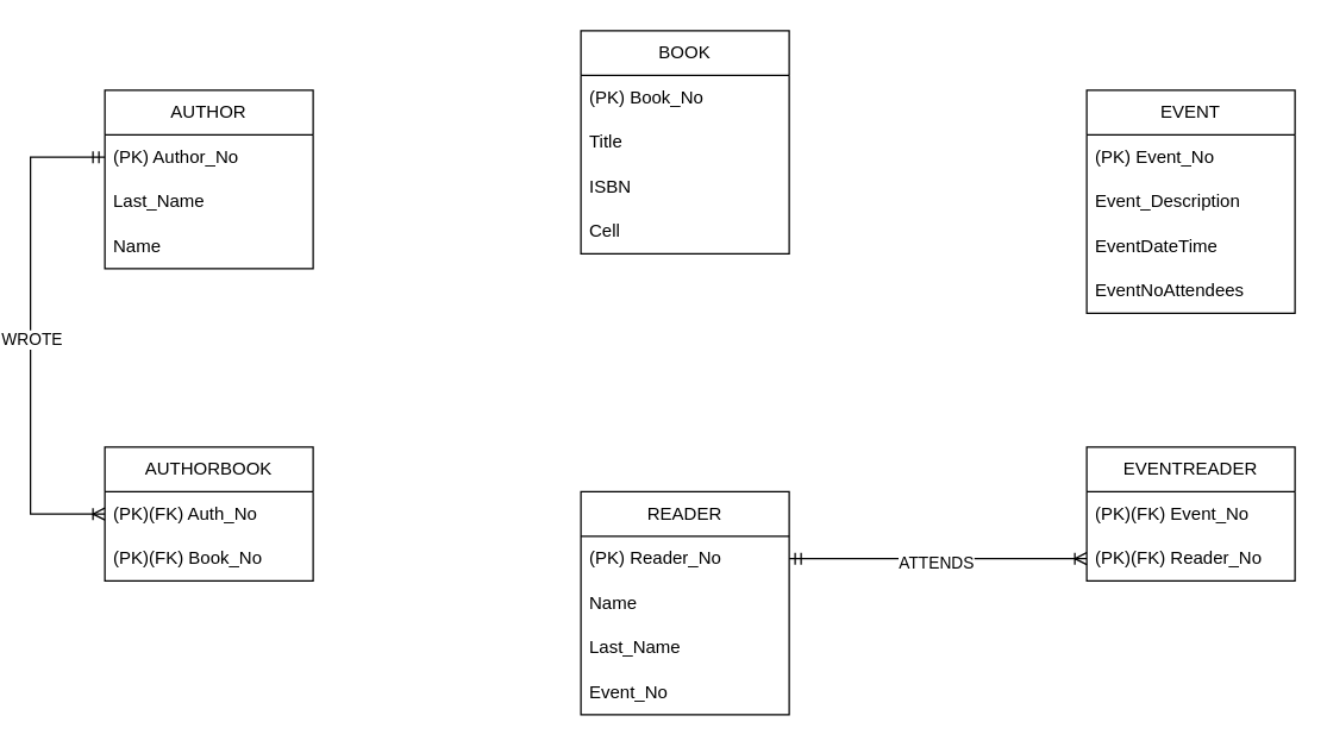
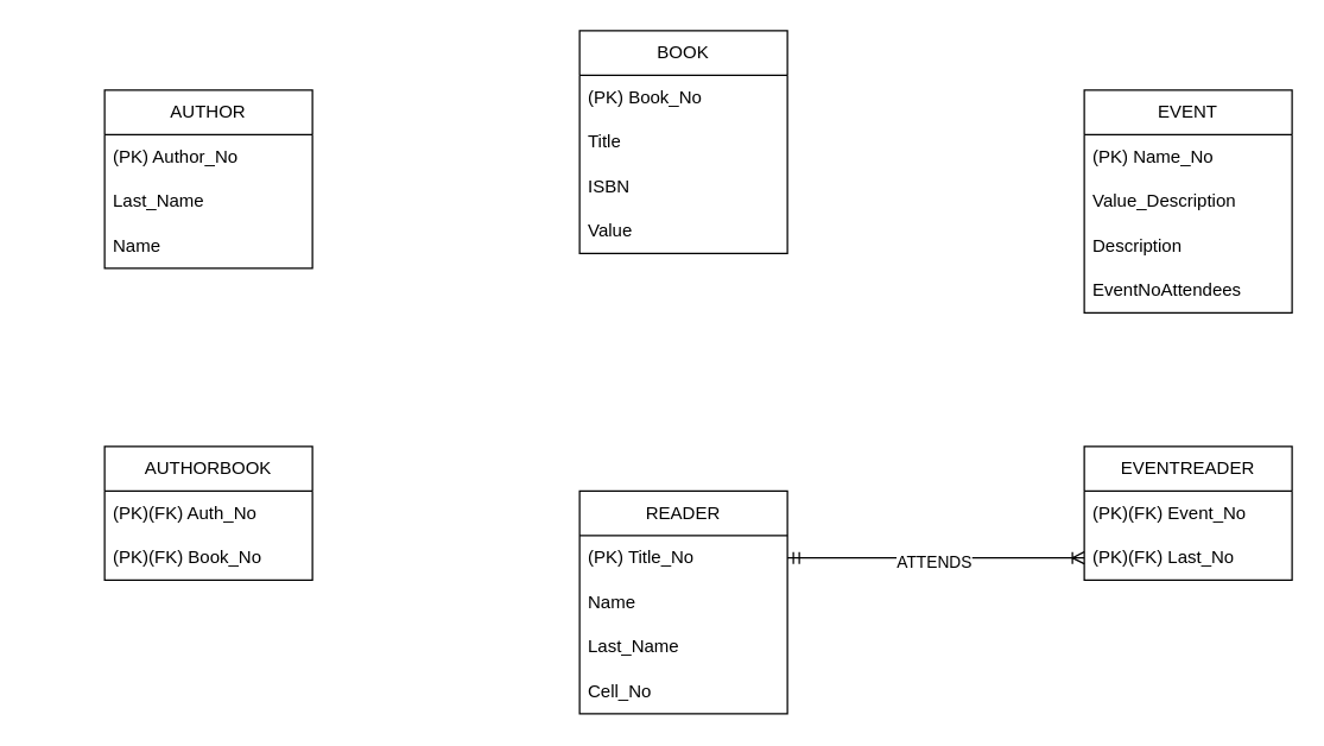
  <mxCell id="0" />
  <mxCell id="1" parent="0" />
  <mxCell id="2" value="AUTHOR" style="swimlane;fontStyle=0;childLayout=stackLayout;horizontal=1;startSize=30;horizontalStack=0;resizeParent=1;resizeParentMax=0;resizeLast=0;collapsible=1;marginBottom=0;whiteSpace=wrap;html=1;" vertex="1" parent="1"><mxGeometry x="70" y="60" width="140" height="120" as="geometry" /></mxCell>
  <mxCell id="3" value="(PK) Author_No" style="text;strokeColor=none;fillColor=none;align=left;verticalAlign=middle;spacingLeft=4;spacingRight=4;overflow=hidden;points=[[0,0.5],[1,0.5]];portConstraint=eastwest;rotatable=0;whiteSpace=wrap;html=1;" vertex="1" parent="2"><mxGeometry y="30" width="140" height="30" as="geometry" /></mxCell>
  <mxCell id="4" value="Last_Name" style="text;strokeColor=none;fillColor=none;align=left;verticalAlign=middle;spacingLeft=4;spacingRight=4;overflow=hidden;points=[[0,0.5],[1,0.5]];portConstraint=eastwest;rotatable=0;whiteSpace=wrap;html=1;" vertex="1" parent="2"><mxGeometry y="60" width="140" height="30" as="geometry" /></mxCell>
  <mxCell id="5" value="Name" style="text;strokeColor=none;fillColor=none;align=left;verticalAlign=middle;spacingLeft=4;spacingRight=4;overflow=hidden;points=[[0,0.5],[1,0.5]];portConstraint=eastwest;rotatable=0;whiteSpace=wrap;html=1;" vertex="1" parent="2"><mxGeometry y="90" width="140" height="30" as="geometry" /></mxCell>
  <mxCell id="6" value="AUTHORBOOK" style="swimlane;fontStyle=0;childLayout=stackLayout;horizontal=1;startSize=30;horizontalStack=0;resizeParent=1;resizeParentMax=0;resizeLast=0;collapsible=1;marginBottom=0;whiteSpace=wrap;html=1;" vertex="1" parent="1"><mxGeometry x="70" y="300" width="140" height="90" as="geometry" /></mxCell>
  <mxCell id="7" value="(PK)(FK) Auth_No" style="text;strokeColor=none;fillColor=none;align=left;verticalAlign=middle;spacingLeft=4;spacingRight=4;overflow=hidden;points=[[0,0.5],[1,0.5]];portConstraint=eastwest;rotatable=0;whiteSpace=wrap;html=1;" vertex="1" parent="6"><mxGeometry y="30" width="140" height="30" as="geometry" /></mxCell>
  <mxCell id="8" value="(PK)(FK) Book_No" style="text;strokeColor=none;fillColor=none;align=left;verticalAlign=middle;spacingLeft=4;spacingRight=4;overflow=hidden;points=[[0,0.5],[1,0.5]];portConstraint=eastwest;rotatable=0;whiteSpace=wrap;html=1;" vertex="1" parent="6"><mxGeometry y="60" width="140" height="30" as="geometry" /></mxCell>
  <mxCell id="9" value="BOOK" style="swimlane;fontStyle=0;childLayout=stackLayout;horizontal=1;startSize=30;horizontalStack=0;resizeParent=1;resizeParentMax=0;resizeLast=0;collapsible=1;marginBottom=0;whiteSpace=wrap;html=1;" vertex="1" parent="1"><mxGeometry x="390" y="20" width="140" height="150" as="geometry"><mxRectangle x="320" y="40" width="80" height="30" as="alternateBounds" /></mxGeometry></mxCell>
  <mxCell id="10" value="(PK) Book_No" style="text;strokeColor=none;fillColor=none;align=left;verticalAlign=middle;spacingLeft=4;spacingRight=4;overflow=hidden;points=[[0,0.5],[1,0.5]];portConstraint=eastwest;rotatable=0;whiteSpace=wrap;html=1;" vertex="1" parent="9"><mxGeometry y="30" width="140" height="30" as="geometry" /></mxCell>
  <mxCell id="11" value="Title" style="text;strokeColor=none;fillColor=none;align=left;verticalAlign=middle;spacingLeft=4;spacingRight=4;overflow=hidden;points=[[0,0.5],[1,0.5]];portConstraint=eastwest;rotatable=0;whiteSpace=wrap;html=1;" vertex="1" parent="9"><mxGeometry y="60" width="140" height="30" as="geometry" /></mxCell>
  <mxCell id="12" value="ISBN" style="text;strokeColor=none;fillColor=none;align=left;verticalAlign=middle;spacingLeft=4;spacingRight=4;overflow=hidden;points=[[0,0.5],[1,0.5]];portConstraint=eastwest;rotatable=0;whiteSpace=wrap;html=1;" vertex="1" parent="9"><mxGeometry y="90" width="140" height="30" as="geometry" /></mxCell>
- <mxCell id="13" value="Cell" style="text;strokeColor=none;fillColor=none;align=left;verticalAlign=middle;spacingLeft=4;spacingRight=4;overflow=hidden;points=[[0,0.5],[1,0.5]];portConstraint=eastwest;rotatable=0;whiteSpace=wrap;html=1;" vertex="1" parent="9"><mxGeometry y="120" width="140" height="30" as="geometry" /></mxCell>
+ <mxCell id="13" value="Value" style="text;strokeColor=none;fillColor=none;align=left;verticalAlign=middle;spacingLeft=4;spacingRight=4;overflow=hidden;points=[[0,0.5],[1,0.5]];portConstraint=eastwest;rotatable=0;whiteSpace=wrap;html=1;" vertex="1" parent="9"><mxGeometry y="120" width="140" height="30" as="geometry" /></mxCell>
  <mxCell id="14" value="READER" style="swimlane;fontStyle=0;childLayout=stackLayout;horizontal=1;startSize=30;horizontalStack=0;resizeParent=1;resizeParentMax=0;resizeLast=0;collapsible=1;marginBottom=0;whiteSpace=wrap;html=1;" vertex="1" parent="1"><mxGeometry x="390" y="330" width="140" height="150" as="geometry" /></mxCell>
- <mxCell id="15" value="(PK) Reader_No" style="text;strokeColor=none;fillColor=none;align=left;verticalAlign=middle;spacingLeft=4;spacingRight=4;overflow=hidden;points=[[0,0.5],[1,0.5]];portConstraint=eastwest;rotatable=0;whiteSpace=wrap;html=1;" vertex="1" parent="14"><mxGeometry y="30" width="140" height="30" as="geometry" /></mxCell>
+ <mxCell id="15" value="(PK) Title_No" style="text;strokeColor=none;fillColor=none;align=left;verticalAlign=middle;spacingLeft=4;spacingRight=4;overflow=hidden;points=[[0,0.5],[1,0.5]];portConstraint=eastwest;rotatable=0;whiteSpace=wrap;html=1;" vertex="1" parent="14"><mxGeometry y="30" width="140" height="30" as="geometry" /></mxCell>
  <mxCell id="16" value="Name" style="text;strokeColor=none;fillColor=none;align=left;verticalAlign=middle;spacingLeft=4;spacingRight=4;overflow=hidden;points=[[0,0.5],[1,0.5]];portConstraint=eastwest;rotatable=0;whiteSpace=wrap;html=1;" vertex="1" parent="14"><mxGeometry y="60" width="140" height="30" as="geometry" /></mxCell>
  <mxCell id="17" value="Last_Name" style="text;strokeColor=none;fillColor=none;align=left;verticalAlign=middle;spacingLeft=4;spacingRight=4;overflow=hidden;points=[[0,0.5],[1,0.5]];portConstraint=eastwest;rotatable=0;whiteSpace=wrap;html=1;" vertex="1" parent="14"><mxGeometry y="90" width="140" height="30" as="geometry" /></mxCell>
- <mxCell id="18" value="Event_No" style="text;strokeColor=none;fillColor=none;align=left;verticalAlign=middle;spacingLeft=4;spacingRight=4;overflow=hidden;points=[[0,0.5],[1,0.5]];portConstraint=eastwest;rotatable=0;whiteSpace=wrap;html=1;" vertex="1" parent="14"><mxGeometry y="120" width="140" height="30" as="geometry" /></mxCell>
+ <mxCell id="18" value="Cell_No" style="text;strokeColor=none;fillColor=none;align=left;verticalAlign=middle;spacingLeft=4;spacingRight=4;overflow=hidden;points=[[0,0.5],[1,0.5]];portConstraint=eastwest;rotatable=0;whiteSpace=wrap;html=1;" vertex="1" parent="14"><mxGeometry y="120" width="140" height="30" as="geometry" /></mxCell>
  <mxCell id="19" value="EVENT" style="swimlane;fontStyle=0;childLayout=stackLayout;horizontal=1;startSize=30;horizontalStack=0;resizeParent=1;resizeParentMax=0;resizeLast=0;collapsible=1;marginBottom=0;whiteSpace=wrap;html=1;" vertex="1" parent="1"><mxGeometry x="730" y="60" width="140" height="150" as="geometry" /></mxCell>
- <mxCell id="20" value="(PK) Event_No" style="text;strokeColor=none;fillColor=none;align=left;verticalAlign=middle;spacingLeft=4;spacingRight=4;overflow=hidden;points=[[0,0.5],[1,0.5]];portConstraint=eastwest;rotatable=0;whiteSpace=wrap;html=1;" vertex="1" parent="19"><mxGeometry y="30" width="140" height="30" as="geometry" /></mxCell>
- <mxCell id="21" value="Event_Description" style="text;strokeColor=none;fillColor=none;align=left;verticalAlign=middle;spacingLeft=4;spacingRight=4;overflow=hidden;points=[[0,0.5],[1,0.5]];portConstraint=eastwest;rotatable=0;whiteSpace=wrap;html=1;" vertex="1" parent="19"><mxGeometry y="60" width="140" height="30" as="geometry" /></mxCell>
- <mxCell id="22" value="EventDateTime" style="text;strokeColor=none;fillColor=none;align=left;verticalAlign=middle;spacingLeft=4;spacingRight=4;overflow=hidden;points=[[0,0.5],[1,0.5]];portConstraint=eastwest;rotatable=0;whiteSpace=wrap;html=1;" vertex="1" parent="19"><mxGeometry y="90" width="140" height="30" as="geometry" /></mxCell>
+ <mxCell id="20" value="(PK) Name_No" style="text;strokeColor=none;fillColor=none;align=left;verticalAlign=middle;spacingLeft=4;spacingRight=4;overflow=hidden;points=[[0,0.5],[1,0.5]];portConstraint=eastwest;rotatable=0;whiteSpace=wrap;html=1;" vertex="1" parent="19"><mxGeometry y="30" width="140" height="30" as="geometry" /></mxCell>
+ <mxCell id="21" value="Value_Description" style="text;strokeColor=none;fillColor=none;align=left;verticalAlign=middle;spacingLeft=4;spacingRight=4;overflow=hidden;points=[[0,0.5],[1,0.5]];portConstraint=eastwest;rotatable=0;whiteSpace=wrap;html=1;" vertex="1" parent="19"><mxGeometry y="60" width="140" height="30" as="geometry" /></mxCell>
+ <mxCell id="22" value="Description" style="text;strokeColor=none;fillColor=none;align=left;verticalAlign=middle;spacingLeft=4;spacingRight=4;overflow=hidden;points=[[0,0.5],[1,0.5]];portConstraint=eastwest;rotatable=0;whiteSpace=wrap;html=1;" vertex="1" parent="19"><mxGeometry y="90" width="140" height="30" as="geometry" /></mxCell>
  <mxCell id="23" value="EventNoAttendees" style="text;strokeColor=none;fillColor=none;align=left;verticalAlign=middle;spacingLeft=4;spacingRight=4;overflow=hidden;points=[[0,0.5],[1,0.5]];portConstraint=eastwest;rotatable=0;whiteSpace=wrap;html=1;" vertex="1" parent="19"><mxGeometry y="120" width="140" height="30" as="geometry" /></mxCell>
  <mxCell id="24" value="EVENTREADER" style="swimlane;fontStyle=0;childLayout=stackLayout;horizontal=1;startSize=30;horizontalStack=0;resizeParent=1;resizeParentMax=0;resizeLast=0;collapsible=1;marginBottom=0;whiteSpace=wrap;html=1;" vertex="1" parent="1"><mxGeometry x="730" y="300" width="140" height="90" as="geometry" /></mxCell>
  <mxCell id="25" value="(PK)(FK) Event_No" style="text;strokeColor=none;fillColor=none;align=left;verticalAlign=middle;spacingLeft=4;spacingRight=4;overflow=hidden;points=[[0,0.5],[1,0.5]];portConstraint=eastwest;rotatable=0;whiteSpace=wrap;html=1;" vertex="1" parent="24"><mxGeometry y="30" width="140" height="30" as="geometry" /></mxCell>
- <mxCell id="26" value="(PK)(FK) Reader_No" style="text;strokeColor=none;fillColor=none;align=left;verticalAlign=middle;spacingLeft=4;spacingRight=4;overflow=hidden;points=[[0,0.5],[1,0.5]];portConstraint=eastwest;rotatable=0;whiteSpace=wrap;html=1;" vertex="1" parent="24"><mxGeometry y="60" width="140" height="30" as="geometry" /></mxCell>
- <mxCell id="27" value="" style="edgeStyle=orthogonalEdgeStyle;fontSize=12;html=1;endArrow=ERoneToMany;startArrow=ERmandOne;rounded=0;entryX=0;entryY=0.5;entryDx=0;entryDy=0;exitX=0;exitY=0.5;exitDx=0;exitDy=0;" edge="1" parent="1" source="3" target="7"><mxGeometry width="100" height="100" relative="1" as="geometry"><mxPoint x="-180" y="200" as="sourcePoint" /><mxPoint x="-40" y="230" as="targetPoint" /><Array as="points"><mxPoint x="20" y="105" /><mxPoint x="20" y="345" /></Array></mxGeometry></mxCell>
- <mxCell id="28" value="WROTE" style="edgeLabel;html=1;align=center;verticalAlign=middle;resizable=0;points=[];" vertex="1" connectable="0" parent="27"><mxGeometry x="0.009" relative="1" as="geometry"><mxPoint as="offset" /></mxGeometry></mxCell>
+ <mxCell id="26" value="(PK)(FK) Last_No" style="text;strokeColor=none;fillColor=none;align=left;verticalAlign=middle;spacingLeft=4;spacingRight=4;overflow=hidden;points=[[0,0.5],[1,0.5]];portConstraint=eastwest;rotatable=0;whiteSpace=wrap;html=1;" vertex="1" parent="24"><mxGeometry y="60" width="140" height="30" as="geometry" /></mxCell>
  <mxCell id="29" value="" style="edgeStyle=orthogonalEdgeStyle;fontSize=12;html=1;endArrow=ERoneToMany;startArrow=ERmandOne;rounded=0;" edge="1" parent="1" source="15" target="26"><mxGeometry width="100" height="100" relative="1" as="geometry"><mxPoint x="530" y="370" as="sourcePoint" /><mxPoint x="730" y="370" as="targetPoint" /><Array as="points" /></mxGeometry></mxCell>
  <mxCell id="30" value="ATTENDS" style="edgeLabel;html=1;align=center;verticalAlign=middle;resizable=0;points=[];" vertex="1" connectable="0" parent="29"><mxGeometry x="-0.017" y="-2" relative="1" as="geometry"><mxPoint as="offset" /></mxGeometry></mxCell>
